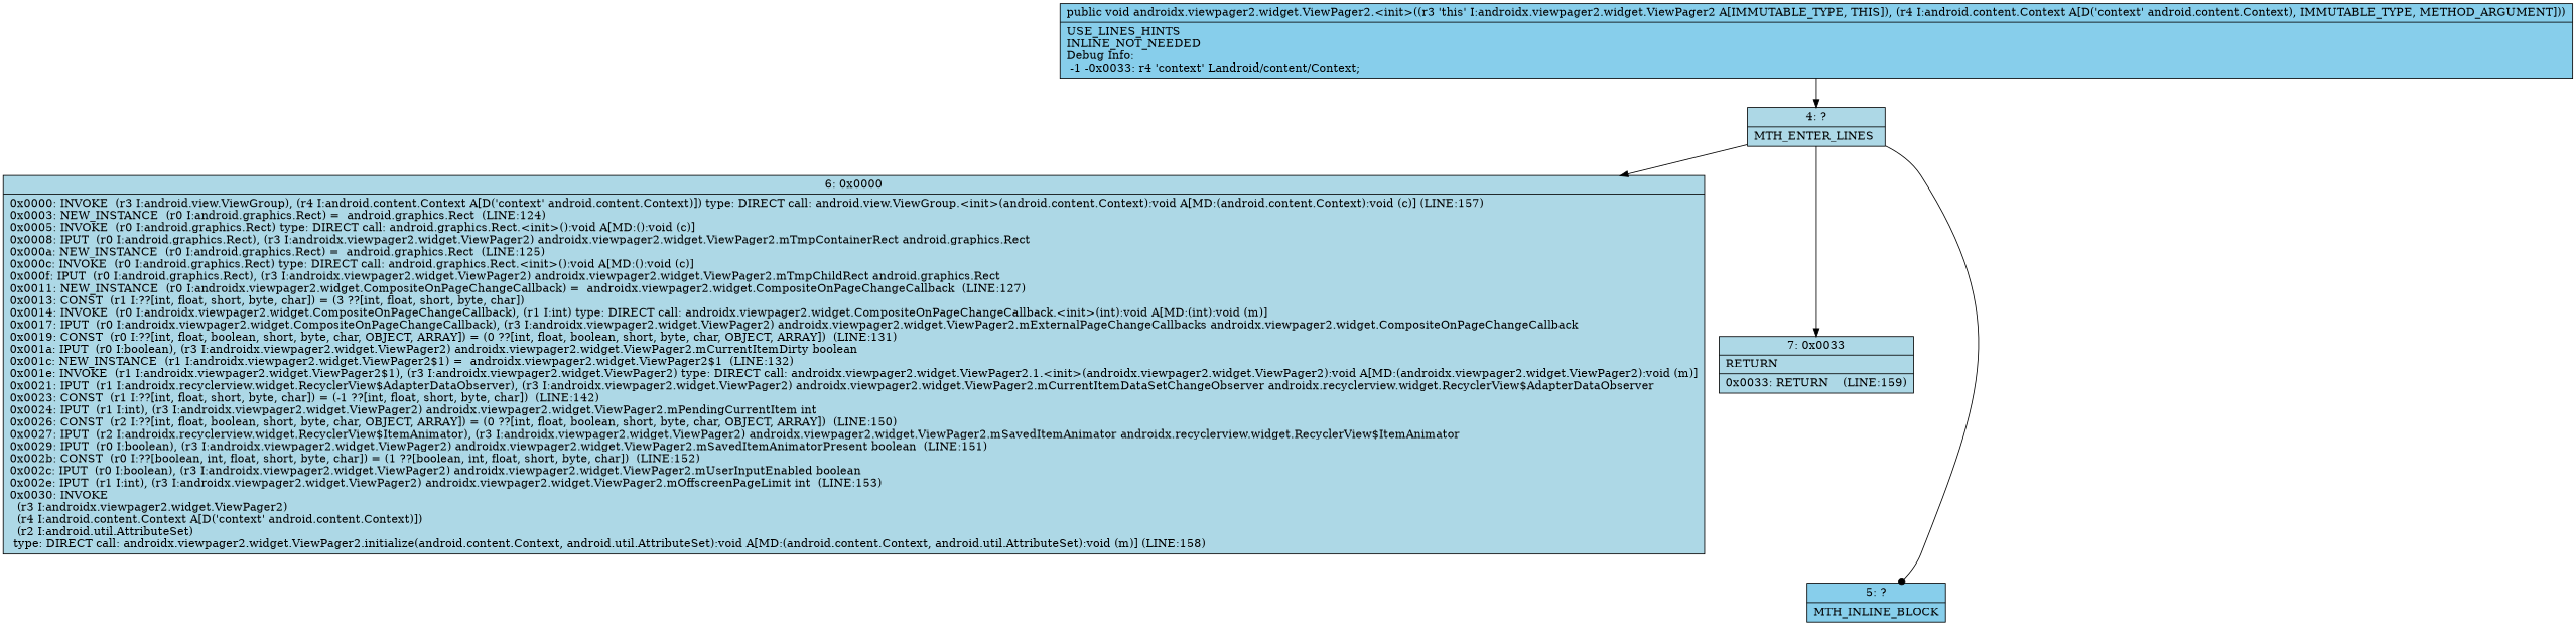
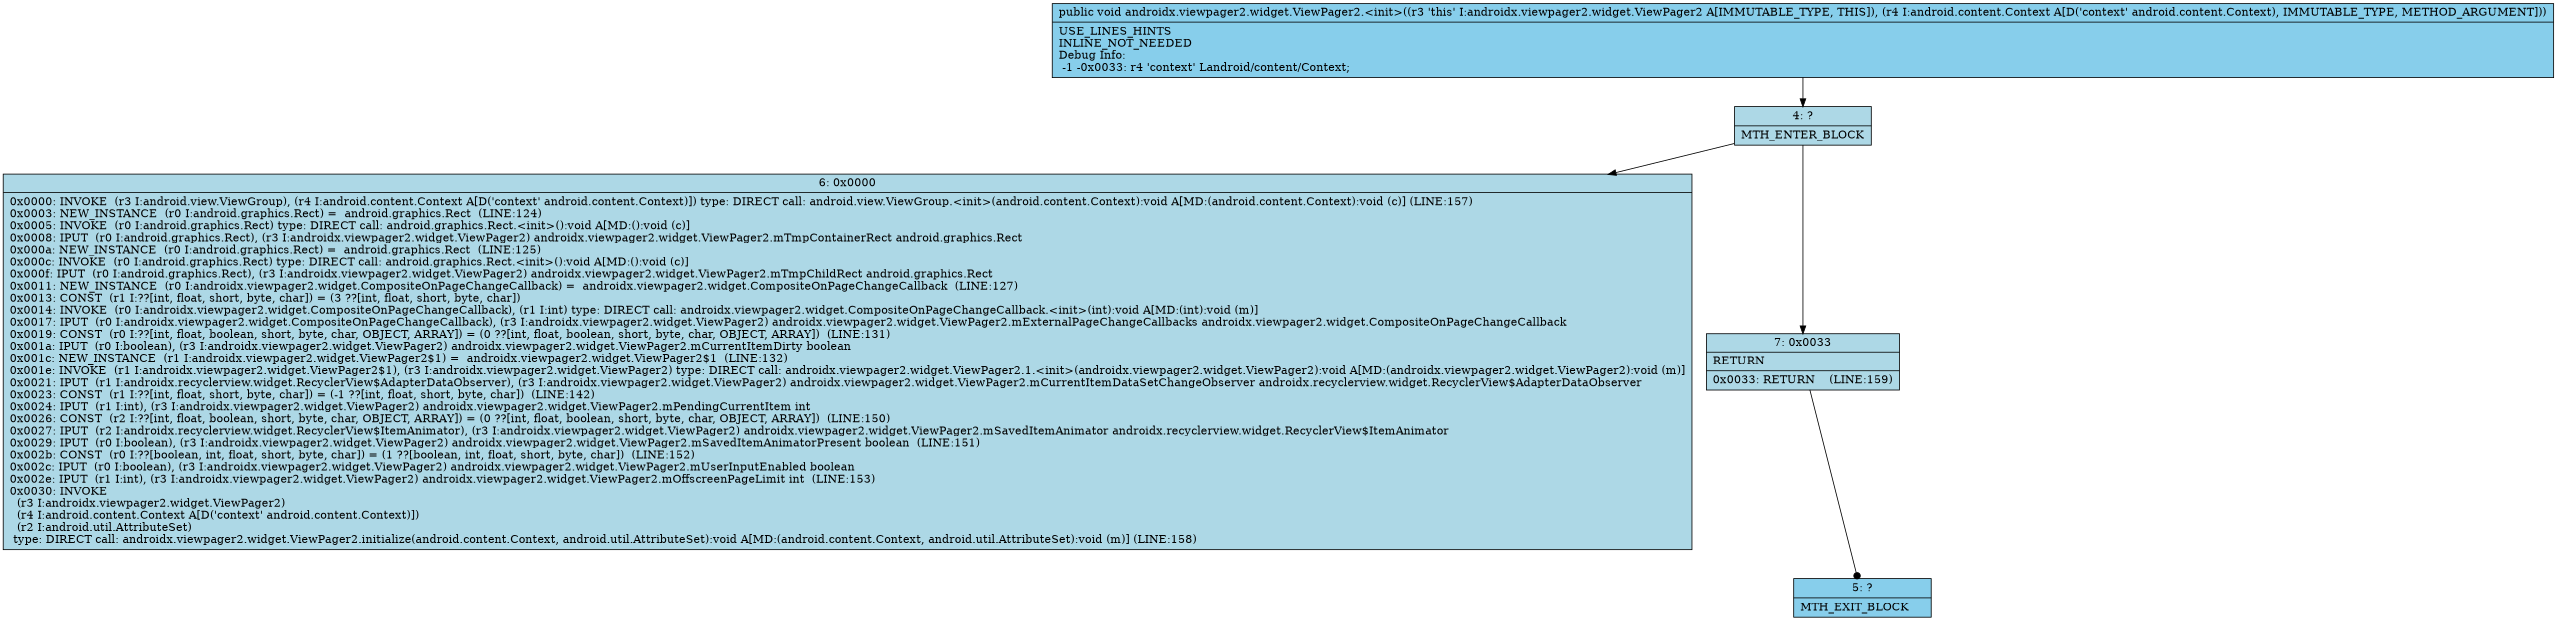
  digraph {
    node [fillcolor=lightblue shape=record style=filled]
    edge [arrowhead=normal]
-   n1 [label="{4\:\ ?|MTH_ENTER_LINES\l}"]
+   n1 [label="{4\:\ ?|MTH_ENTER_BLOCK\l}"]
    n2 [label="{6\:\ 0x0000|0x0000: INVOKE  (r3 I:android.view.ViewGroup), (r4 I:android.content.Context A[D('context' android.content.Context)]) type: DIRECT call: android.view.ViewGroup.\<init\>(android.content.Context):void A[MD:(android.content.Context):void (c)] (LINE:157)\l0x0003: NEW_INSTANCE  (r0 I:android.graphics.Rect) =  android.graphics.Rect  (LINE:124)\l0x0005: INVOKE  (r0 I:android.graphics.Rect) type: DIRECT call: android.graphics.Rect.\<init\>():void A[MD:():void (c)]\l0x0008: IPUT  (r0 I:android.graphics.Rect), (r3 I:androidx.viewpager2.widget.ViewPager2) androidx.viewpager2.widget.ViewPager2.mTmpContainerRect android.graphics.Rect \l0x000a: NEW_INSTANCE  (r0 I:android.graphics.Rect) =  android.graphics.Rect  (LINE:125)\l0x000c: INVOKE  (r0 I:android.graphics.Rect) type: DIRECT call: android.graphics.Rect.\<init\>():void A[MD:():void (c)]\l0x000f: IPUT  (r0 I:android.graphics.Rect), (r3 I:androidx.viewpager2.widget.ViewPager2) androidx.viewpager2.widget.ViewPager2.mTmpChildRect android.graphics.Rect \l0x0011: NEW_INSTANCE  (r0 I:androidx.viewpager2.widget.CompositeOnPageChangeCallback) =  androidx.viewpager2.widget.CompositeOnPageChangeCallback  (LINE:127)\l0x0013: CONST  (r1 I:??[int, float, short, byte, char]) = (3 ??[int, float, short, byte, char]) \l0x0014: INVOKE  (r0 I:androidx.viewpager2.widget.CompositeOnPageChangeCallback), (r1 I:int) type: DIRECT call: androidx.viewpager2.widget.CompositeOnPageChangeCallback.\<init\>(int):void A[MD:(int):void (m)]\l0x0017: IPUT  (r0 I:androidx.viewpager2.widget.CompositeOnPageChangeCallback), (r3 I:androidx.viewpager2.widget.ViewPager2) androidx.viewpager2.widget.ViewPager2.mExternalPageChangeCallbacks androidx.viewpager2.widget.CompositeOnPageChangeCallback \l0x0019: CONST  (r0 I:??[int, float, boolean, short, byte, char, OBJECT, ARRAY]) = (0 ??[int, float, boolean, short, byte, char, OBJECT, ARRAY])  (LINE:131)\l0x001a: IPUT  (r0 I:boolean), (r3 I:androidx.viewpager2.widget.ViewPager2) androidx.viewpager2.widget.ViewPager2.mCurrentItemDirty boolean \l0x001c: NEW_INSTANCE  (r1 I:androidx.viewpager2.widget.ViewPager2$1) =  androidx.viewpager2.widget.ViewPager2$1  (LINE:132)\l0x001e: INVOKE  (r1 I:androidx.viewpager2.widget.ViewPager2$1), (r3 I:androidx.viewpager2.widget.ViewPager2) type: DIRECT call: androidx.viewpager2.widget.ViewPager2.1.\<init\>(androidx.viewpager2.widget.ViewPager2):void A[MD:(androidx.viewpager2.widget.ViewPager2):void (m)]\l0x0021: IPUT  (r1 I:androidx.recyclerview.widget.RecyclerView$AdapterDataObserver), (r3 I:androidx.viewpager2.widget.ViewPager2) androidx.viewpager2.widget.ViewPager2.mCurrentItemDataSetChangeObserver androidx.recyclerview.widget.RecyclerView$AdapterDataObserver \l0x0023: CONST  (r1 I:??[int, float, short, byte, char]) = (\-1 ??[int, float, short, byte, char])  (LINE:142)\l0x0024: IPUT  (r1 I:int), (r3 I:androidx.viewpager2.widget.ViewPager2) androidx.viewpager2.widget.ViewPager2.mPendingCurrentItem int \l0x0026: CONST  (r2 I:??[int, float, boolean, short, byte, char, OBJECT, ARRAY]) = (0 ??[int, float, boolean, short, byte, char, OBJECT, ARRAY])  (LINE:150)\l0x0027: IPUT  (r2 I:androidx.recyclerview.widget.RecyclerView$ItemAnimator), (r3 I:androidx.viewpager2.widget.ViewPager2) androidx.viewpager2.widget.ViewPager2.mSavedItemAnimator androidx.recyclerview.widget.RecyclerView$ItemAnimator \l0x0029: IPUT  (r0 I:boolean), (r3 I:androidx.viewpager2.widget.ViewPager2) androidx.viewpager2.widget.ViewPager2.mSavedItemAnimatorPresent boolean  (LINE:151)\l0x002b: CONST  (r0 I:??[boolean, int, float, short, byte, char]) = (1 ??[boolean, int, float, short, byte, char])  (LINE:152)\l0x002c: IPUT  (r0 I:boolean), (r3 I:androidx.viewpager2.widget.ViewPager2) androidx.viewpager2.widget.ViewPager2.mUserInputEnabled boolean \l0x002e: IPUT  (r1 I:int), (r3 I:androidx.viewpager2.widget.ViewPager2) androidx.viewpager2.widget.ViewPager2.mOffscreenPageLimit int  (LINE:153)\l0x0030: INVOKE  \l  (r3 I:androidx.viewpager2.widget.ViewPager2)\l  (r4 I:android.content.Context A[D('context' android.content.Context)])\l  (r2 I:android.util.AttributeSet)\l type: DIRECT call: androidx.viewpager2.widget.ViewPager2.initialize(android.content.Context, android.util.AttributeSet):void A[MD:(android.content.Context, android.util.AttributeSet):void (m)] (LINE:158)\l}"]
    n3 [label="{7\:\ 0x0033|RETURN\l|0x0033: RETURN    (LINE:159)\l}"]
-   n4 [fillcolor=skyblue label="{5\:\ ?|MTH_INLINE_BLOCK\l}"]
+   n4 [fillcolor=skyblue label="{5\:\ ?|MTH_EXIT_BLOCK\l}"]
    n5 [fillcolor=skyblue label="{public void androidx.viewpager2.widget.ViewPager2.\<init\>((r3 'this' I:androidx.viewpager2.widget.ViewPager2 A[IMMUTABLE_TYPE, THIS]), (r4 I:android.content.Context A[D('context' android.content.Context), IMMUTABLE_TYPE, METHOD_ARGUMENT]))  | USE_LINES_HINTS\lINLINE_NOT_NEEDED\lDebug Info:\l  \-1 \-0x0033: r4 'context' Landroid\/content\/Context;\l}"]
    n1 -> n2
    n1 -> n3
-   n1 -> n4 [arrowhead=dot]
+   n3 -> n4 [arrowhead=dot]
    n5 -> n1
  }
